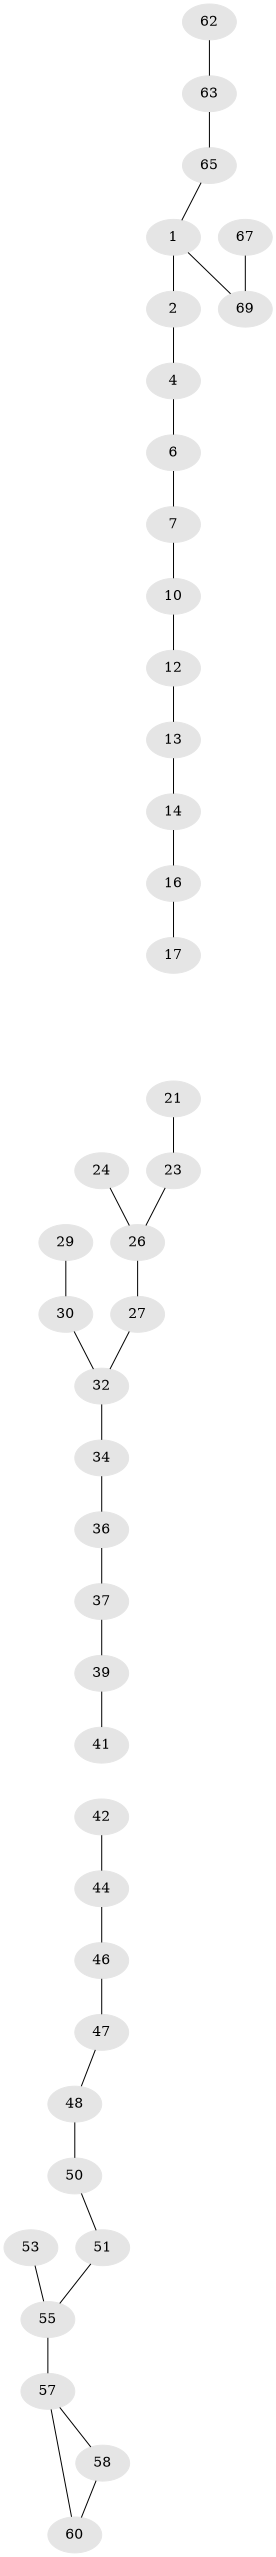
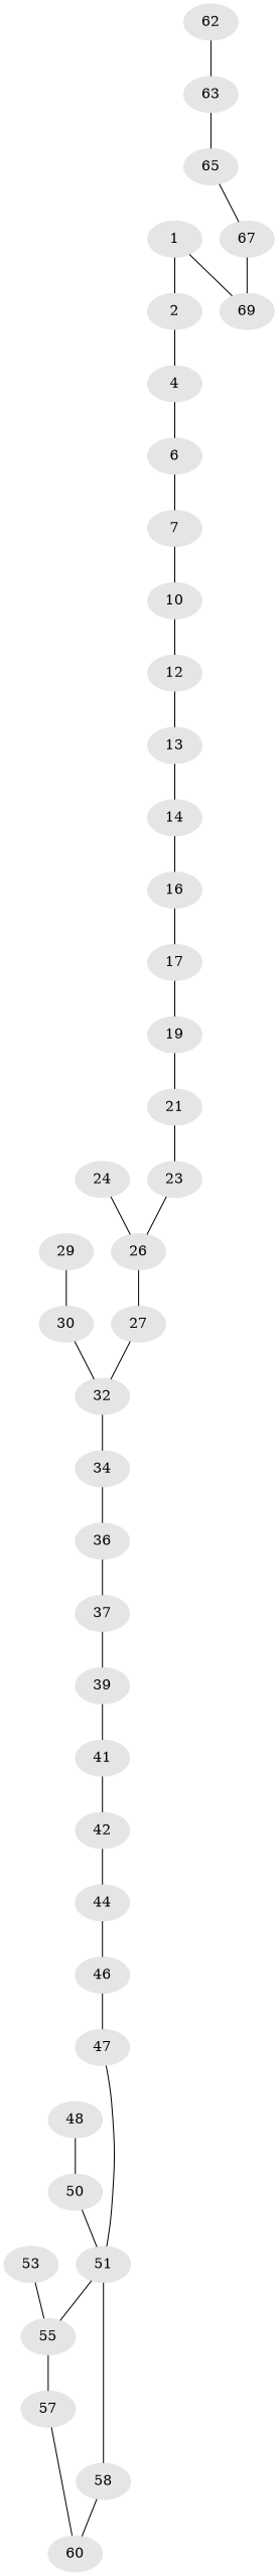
  graph {
    node [color=gray90 style=filled]
    1 [super="+71"]
    2 [super="+3"]
    69 [super="+70"]
    4 [super="+5"]
    6 [super="+7"]
    n6 [label=7 super="+9"]
    10 [super="+11"]
    12
    13
    14 [super="+15"]
    16
    17 [super="+18"]
+   19 [super="+20"]
    21 [super="+22"]
    23
    26
    24 [super="+25"]
    27 [super="+28"]
    32 [super="+33"]
    30 [super="+31"]
    29
    34 [super="+35"]
    36
    37 [super="+38"]
    39 [super="+40"]
    41
    42 [super="+43"]
    44 [super="+45"]
    46
    47
    48 [super="+49"]
    50
    51 [super="+52"]
    55 [super="+56"]
    53 [super="+54"]
    57
    58 [super="+59"]
    60 [super="+61"]
    63 [super="+64"]
    62
    65 [super="+66"]
    67 [super="+68"]
    1 -- 2
    1 -- 69
    2 -- 4
    4 -- 6
    6 -- n6
    n6 -- 10
    10 -- 12
    12 -- 13
    13 -- 14
    14 -- 16
    16 -- 17
+   17 -- 19
+   19 -- 21
    21 -- 23
    23 -- 26
    26 -- 27
    24 -- 26
    27 -- 32
    32 -- 34
    30 -- 32
    29 -- 30
    34 -- 36
    36 -- 37
    37 -- 39
    39 -- 41
+   41 -- 42
    42 -- 44
    44 -- 46
    46 -- 47
-   47 -- 48
+   47 -- 51
    48 -- 50
    50 -- 51
    51 -- 55
    55 -- 57
    53 -- 55
-   57 -- 58
+   51 -- 58
    58 -- 60
    60 -- 57
    63 -- 65
    62 -- 63
-   65 -- 1
+   65 -- 67
    67 -- 69
  }
